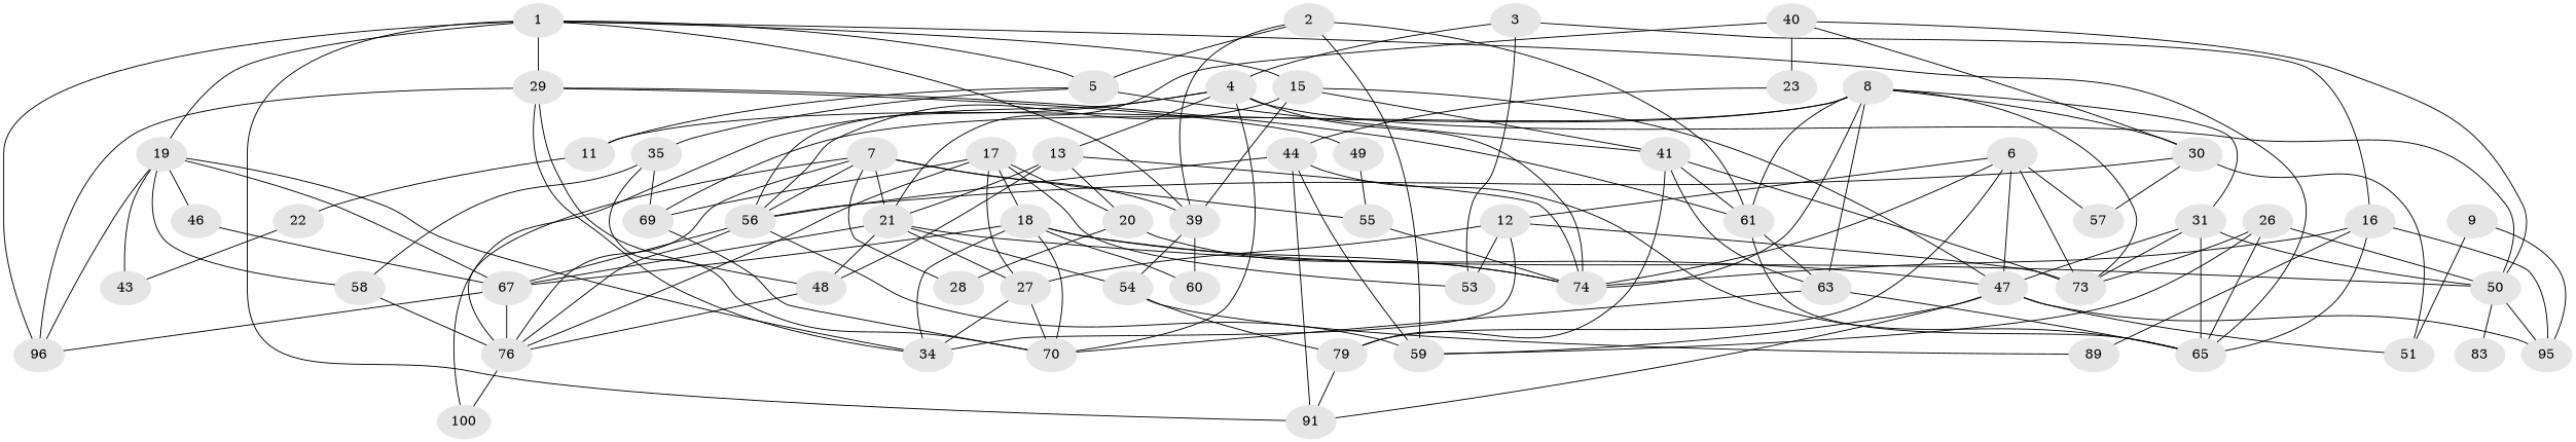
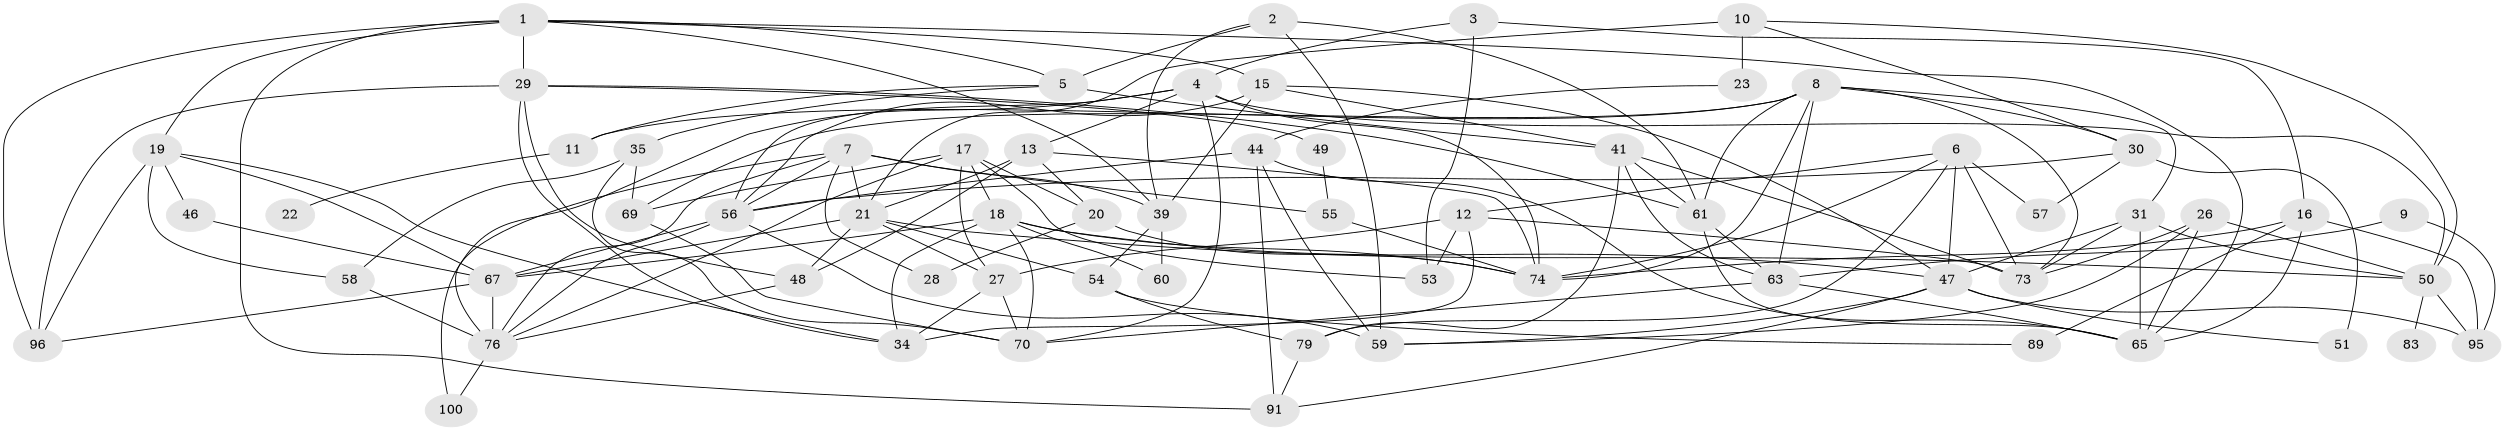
  graph {
    node [color=gray90 style=filled]
    1 [super="+33"]
    5 [super="+62"]
    15
    19 [super="+66"]
    29 [super="+88"]
    39 [super="+71"]
    65 [super="+98"]
    91
    96
    11
    35 [super="+37"]
    41 [super="+68"]
    56 [super="+64"]
    47 [super="+78"]
    34
    67 [super="+81"]
-   43
    46
    58
    61 [super="+84"]
    48 [super="+75"]
    49
    60
    54
    2 [super="+94"]
    59 [super="+77"]
    63 [super="+85"]
    4 [super="+72"]
    13 [super="+14"]
    50 [super="+97"]
    70
    74 [super="+90"]
    76 [super="+93"]
    3
    16 [super="+38"]
    53
    95 [super="+99"]
    89
    21 [super="+40"]
    20
    83
    100
    22
    69 [super="+86"]
    73 [super="+92"]
    79
    6 [super="+87"]
    12 [super="+25"]
    57
    27 [super="+36"]
    51
    7 [super="+80"]
    28
    55
    8 [super="+24"]
    30 [super="+42"]
    31 [super="+82"]
    9
-   10 [super="+52" label=40]
+   10 [super="+52"]
    23
    44
    17 [super="+32"]
    18 [super="+45"]
    26
    1 -- 5
    1 -- 15
    1 -- 19
    1 -- 29
    1 -- 39
    1 -- 65
    1 -- 91
    1 -- 96 [weight=2]
    5 -- 11
    5 -- 35
    5 -- 41
    15 -- 39
    15 -- 41
    15 -- 56
    15 -- 47
    19 -- 96
    19 -- 34
    19 -- 67
-   19 -- 43 [weight=2]
    19 -- 46
    19 -- 58
    29 -- 96
    29 -- 34
    29 -- 61
    29 -- 48
    29 -- 49
    39 -- 60
    39 -- 54
    11 -- 22
    35 -- 58
    35 -- 70
    35 -- 69
    41 -- 61
    41 -- 63
    41 -- 73
    41 -- 79
    56 -- 67
    56 -- 59
    56 -- 76
    47 -- 91
    47 -- 59
    47 -- 95
    47 -- 51
    67 -- 96
    67 -- 76
    46 -- 67
    58 -- 76 [weight=2]
    61 -- 65
    61 -- 63
    48 -- 76
    49 -- 55
    54 -- 89
    54 -- 79
    2 -- 5
    2 -- 39
    2 -- 61
    2 -- 59
    63 -- 65
    63 -- 70
    4 -- 56
    4 -- 13
    4 -- 50
    4 -- 70
    4 -- 74
    4 -- 76
    13 -- 48
    13 -- 74
    13 -- 21
    13 -- 20
    50 -- 95
    50 -- 83
    76 -- 100
    3 -- 4
    3 -- 16
    3 -- 53
    16 -- 65
    16 -- 74
    16 -- 95
    16 -- 89
    21 -- 67
    21 -- 48
    21 -- 54
    21 -- 50
    21 -- 27
    20 -- 74
    20 -- 28
-   22 -- 43
    69 -- 70
    79 -- 91
    6 -- 47
    6 -- 74
    6 -- 73
    6 -- 79
    6 -- 12
    6 -- 57 [weight=2]
    12 -- 34
    12 -- 53
    12 -- 73
    12 -- 27
    27 -- 34 [weight=2]
    27 -- 70
    7 -- 39
    7 -- 56
    7 -- 76
    7 -- 21
    7 -- 100
    7 -- 28
    7 -- 55
    55 -- 74
    8 -- 11
    8 -- 61
    8 -- 63
    8 -- 74
    8 -- 69
    8 -- 73
    8 -- 30
    8 -- 31
    30 -- 56 [weight=2]
    30 -- 57
    30 -- 51
    31 -- 65
    31 -- 47
    31 -- 50
    31 -- 73
-   9 -- 51
+   9 -- 63
    9 -- 95
    10 -- 50
    10 -- 21
    10 -- 30
    10 -- 23 [weight=2]
    23 -- 44
    44 -- 65
    44 -- 91
    44 -- 56
    44 -- 59
    17 -- 76
    17 -- 53
    17 -- 20
    17 -- 69
    17 -- 27
    17 -- 18
    18 -- 47
    18 -- 34
    18 -- 67
    18 -- 60
    18 -- 70
    18 -- 74
    26 -- 65
    26 -- 59
    26 -- 50
    26 -- 73
  }
